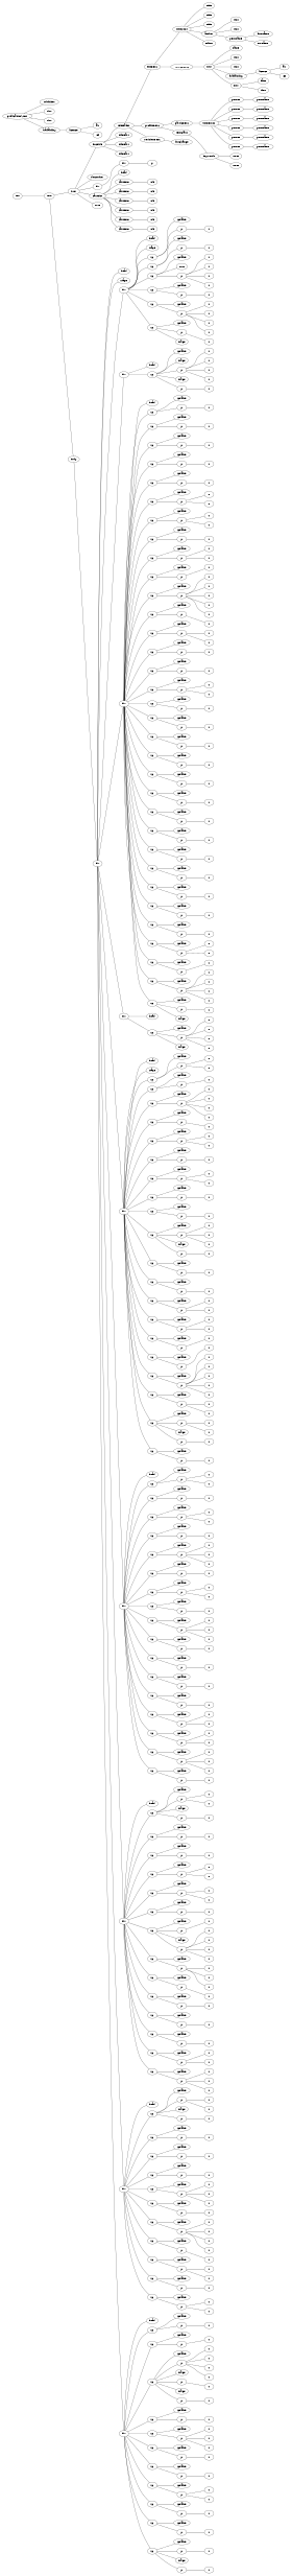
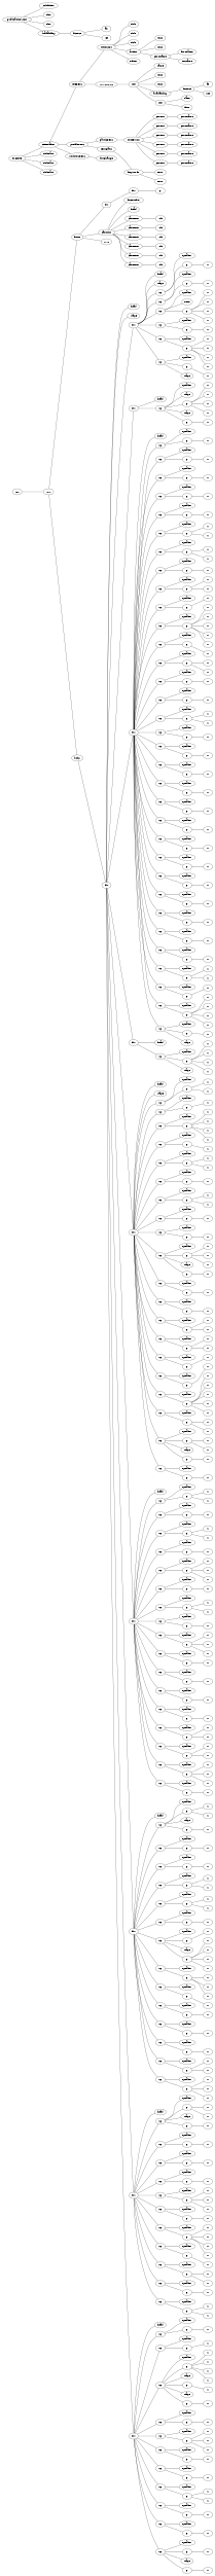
  graph {
    rankdir=LR
    n1 [label=TEI]
    n2 [label=text]
    n3 [label=teiHeader]
    n4 [label=fileDesc]
    n5 [label=profileDesc]
    n6 [label=revisionDesc]
    n7 [label=front]
    n8 [label=body]
    n9 [label=titleStmt]
    n10 [label=sourceDesc]
    n11 [label=particDesc]
    n12 [label=textClass]
    n13 [label=listChange]
    n14 [label=title]
    n15 [label=title]
    n16 [label=title]
    n17 [label=author]
    n18 [label=editor]
    n19 [label=publicationStmt]
    n20 [label=publisher]
    n21 [label=idno]
    n22 [label=idno]
    n23 [label=availability]
    n24 [label=bibl]
    n25 [label=idno]
    n26 [label=idno]
    n27 [label=persName]
    n28 [label=forename]
    n29 [label=surname]
    n30 [label=licence]
    n31 [label=ab]
    n32 [label=ref]
    n33 [label=name]
    n34 [label=idno]
    n35 [label=idno]
    n36 [label=availability]
    n37 [label=bibl]
    n38 [label=licence]
    n39 [label=date]
    n40 [label=idno]
    n41 [label=ab]
    n42 [label=ref]
    n43 [label=listPerson]
    n44 [label=keywords]
    n45 [label=person]
    n46 [label=person]
    n47 [label=person]
    n48 [label=person]
    n49 [label=person]
    n50 [label=person]
    n51 [label=persName]
    n52 [label=persName]
    n53 [label=persName]
    n54 [label=persName]
    n55 [label=persName]
    n56 [label=persName]
    n57 [label=term]
    n58 [label=term]
    n59 [label=docTitle]
    n60 [label=docAuthor]
    n61 [label=div]
    n62 [label=castList]
    n63 [label=note]
    n64 [label=div]
    n65 [label=titlePart]
    n66 [label=titlePart]
    n67 [label=titlePart]
    n68 [label=div]
    n69 [label=head]
    n70 [label=castItem]
    n71 [label=castItem]
    n72 [label=castItem]
    n73 [label=castItem]
    n74 [label=castItem]
    n75 [label=castItem]
    n76 [label=p]
    n77 [label=role]
    n78 [label=role]
    n79 [label=role]
    n80 [label=role]
    n81 [label=role]
    n82 [label=role]
    n83 [label=head]
    n84 [label=stage]
    n85 [label=div]
    n86 [label=div]
    n87 [label=div]
    n88 [label=div]
    n89 [label=div]
    n90 [label=div]
    n91 [label=div]
    n92 [label=div]
    n93 [label=div]
    n94 [label=head]
    n95 [label=stage]
    n96 [label=sp]
    n97 [label=sp]
    n98 [label=sp]
    n99 [label=sp]
    n100 [label=sp]
    n101 [label=sp]
    n102 [label=head]
    n103 [label=sp]
    n104 [label=head]
    n105 [label=sp]
    n106 [label=sp]
    n107 [label=sp]
    n108 [label=sp]
    n109 [label=sp]
    n110 [label=sp]
    n111 [label=sp]
    n112 [label=sp]
    n113 [label=sp]
    n114 [label=sp]
    n115 [label=sp]
    n116 [label=sp]
    n117 [label=sp]
    n118 [label=sp]
    n119 [label=sp]
    n120 [label=sp]
    n121 [label=sp]
    n122 [label=sp]
    n123 [label=sp]
    n124 [label=sp]
    n125 [label=sp]
    n126 [label=sp]
    n127 [label=sp]
    n128 [label=sp]
    n129 [label=sp]
    n130 [label=sp]
    n131 [label=sp]
    n132 [label=sp]
    n133 [label=sp]
    n134 [label=sp]
    n135 [label=sp]
    n136 [label=sp]
    n137 [label=sp]
    n138 [label=head]
    n139 [label=sp]
    n140 [label=head]
    n141 [label=stage]
    n142 [label=sp]
    n143 [label=sp]
    n144 [label=sp]
    n145 [label=sp]
    n146 [label=sp]
    n147 [label=sp]
    n148 [label=sp]
    n149 [label=sp]
    n150 [label=sp]
    n151 [label=sp]
    n152 [label=sp]
    n153 [label=sp]
    n154 [label=sp]
    n155 [label=sp]
    n156 [label=sp]
    n157 [label=sp]
    n158 [label=sp]
    n159 [label=sp]
    n160 [label=sp]
    n161 [label=sp]
    n162 [label=head]
    n163 [label=sp]
    n164 [label=sp]
    n165 [label=sp]
    n166 [label=sp]
    n167 [label=sp]
    n168 [label=sp]
    n169 [label=sp]
    n170 [label=sp]
    n171 [label=sp]
    n172 [label=sp]
    n173 [label=sp]
    n174 [label=sp]
    n175 [label=sp]
    n176 [label=sp]
    n177 [label=sp]
    n178 [label=sp]
    n179 [label=sp]
    n180 [label=head]
    n181 [label=sp]
    n182 [label=sp]
    n183 [label=sp]
    n184 [label=sp]
    n185 [label=sp]
    n186 [label=sp]
    n187 [label=sp]
    n188 [label=sp]
    n189 [label=sp]
    n190 [label=sp]
    n191 [label=sp]
    n192 [label=sp]
    n193 [label=sp]
    n194 [label=sp]
    n195 [label=head]
    n196 [label=sp]
    n197 [label=sp]
    n198 [label=sp]
    n199 [label=sp]
    n200 [label=sp]
    n201 [label=sp]
    n202 [label=sp]
    n203 [label=sp]
    n204 [label=sp]
    n205 [label=sp]
    n206 [label=sp]
    n207 [label=head]
    n208 [label=sp]
    n209 [label=sp]
    n210 [label=sp]
    n211 [label=sp]
    n212 [label=sp]
    n213 [label=sp]
    n214 [label=sp]
    n215 [label=sp]
    n216 [label=sp]
    n217 [label=sp]
    n218 [label=sp]
    n219 [label=speaker]
    n220 [label=p]
    n221 [label=speaker]
    n222 [label=p]
    n223 [label=speaker]
    n224 [label=note]
    n225 [label=p]
    n226 [label=speaker]
    n227 [label=p]
    n228 [label=speaker]
    n229 [label=p]
    n230 [label=speaker]
    n231 [label=p]
    n232 [label=stage]
    n233 [label=s]
    n234 [label=s]
    n235 [label=s]
    n236 [label=s]
    n237 [label=s]
    n238 [label=s]
    n239 [label=s]
    n240 [label=s]
    n241 [label=s]
    n242 [label=s]
    n243 [label=s]
    n244 [label=s]
    n245 [label=speaker]
    n246 [label=stage]
    n247 [label=p]
    n248 [label=stage]
    n249 [label=p]
    n250 [label=s]
    n251 [label=s]
    n252 [label=s]
    n253 [label=s]
    n254 [label=s]
    n255 [label=speaker]
    n256 [label=p]
    n257 [label=speaker]
    n258 [label=p]
    n259 [label=speaker]
    n260 [label=p]
    n261 [label=speaker]
    n262 [label=p]
    n263 [label=speaker]
    n264 [label=p]
    n265 [label=speaker]
    n266 [label=p]
    n267 [label=speaker]
    n268 [label=p]
    n269 [label=speaker]
    n270 [label=p]
    n271 [label=speaker]
    n272 [label=p]
    n273 [label=speaker]
    n274 [label=p]
    n275 [label=speaker]
    n276 [label=p]
    n277 [label=speaker]
    n278 [label=p]
    n279 [label=speaker]
    n280 [label=p]
    n281 [label=speaker]
    n282 [label=p]
    n283 [label=speaker]
    n284 [label=p]
    n285 [label=speaker]
    n286 [label=p]
    n287 [label=speaker]
    n288 [label=p]
    n289 [label=speaker]
    n290 [label=p]
    n291 [label=speaker]
    n292 [label=p]
    n293 [label=speaker]
    n294 [label=p]
    n295 [label=speaker]
    n296 [label=p]
    n297 [label=speaker]
    n298 [label=p]
    n299 [label=speaker]
    n300 [label=p]
    n301 [label=speaker]
    n302 [label=p]
    n303 [label=speaker]
    n304 [label=p]
    n305 [label=speaker]
    n306 [label=p]
    n307 [label=speaker]
    n308 [label=p]
    n309 [label=speaker]
    n310 [label=p]
    n311 [label=speaker]
    n312 [label=p]
    n313 [label=speaker]
    n314 [label=p]
    n315 [label=speaker]
    n316 [label=p]
    n317 [label=speaker]
    n318 [label=p]
    n319 [label=speaker]
    n320 [label=p]
    n321 [label=stage]
    n322 [label=s]
    n323 [label=s]
    n324 [label=s]
    n325 [label=s]
    n326 [label=s]
    n327 [label=s]
    n328 [label=s]
    n329 [label=s]
    n330 [label=s]
    n331 [label=s]
    n332 [label=s]
    n333 [label=s]
    n334 [label=s]
    n335 [label=s]
    n336 [label=s]
    n337 [label=s]
    n338 [label=s]
    n339 [label=s]
    n340 [label=s]
    n341 [label=s]
    n342 [label=s]
    n343 [label=s]
    n344 [label=s]
    n345 [label=s]
    n346 [label=s]
    n347 [label=s]
    n348 [label=s]
    n349 [label=s]
    n350 [label=s]
    n351 [label=s]
    n352 [label=s]
    n353 [label=s]
    n354 [label=s]
    n355 [label=s]
    n356 [label=s]
    n357 [label=s]
    n358 [label=s]
    n359 [label=s]
    n360 [label=s]
    n361 [label=s]
    n362 [label=s]
    n363 [label=s]
    n364 [label=s]
    n365 [label=s]
    n366 [label=s]
    n367 [label=s]
    n368 [label=speaker]
    n369 [label=p]
    n370 [label=stage]
    n371 [label=s]
    n372 [label=s]
    n373 [label=s]
    n374 [label=s]
    n375 [label=speaker]
    n376 [label=p]
    n377 [label=speaker]
    n378 [label=p]
    n379 [label=speaker]
    n380 [label=p]
    n381 [label=speaker]
    n382 [label=p]
    n383 [label=speaker]
    n384 [label=p]
    n385 [label=speaker]
    n386 [label=p]
    n387 [label=speaker]
    n388 [label=p]
    n389 [label=speaker]
    n390 [label=p]
    n391 [label=speaker]
    n392 [label=p]
    n393 [label=speaker]
    n394 [label=p]
    n395 [label=stage]
    n396 [label=p]
    n397 [label=speaker]
    n398 [label=p]
    n399 [label=speaker]
    n400 [label=p]
    n401 [label=speaker]
    n402 [label=p]
    n403 [label=speaker]
    n404 [label=p]
    n405 [label=speaker]
    n406 [label=p]
    n407 [label=speaker]
    n408 [label=p]
    n409 [label=speaker]
    n410 [label=p]
    n411 [label=speaker]
    n412 [label=p]
    n413 [label=speaker]
    n414 [label=p]
    n415 [label=stage]
    n416 [label=p]
    n417 [label=speaker]
    n418 [label=p]
    n419 [label=s]
    n420 [label=s]
    n421 [label=s]
    n422 [label=s]
    n423 [label=s]
    n424 [label=s]
    n425 [label=s]
    n426 [label=s]
    n427 [label=s]
    n428 [label=s]
    n429 [label=s]
    n430 [label=s]
    n431 [label=s]
    n432 [label=s]
    n433 [label=s]
    n434 [label=s]
    n435 [label=s]
    n436 [label=s]
    n437 [label=s]
    n438 [label=s]
    n439 [label=s]
    n440 [label=s]
    n441 [label=s]
    n442 [label=s]
    n443 [label=s]
    n444 [label=s]
    n445 [label=s]
    n446 [label=s]
    n447 [label=s]
    n448 [label=s]
    n449 [label=s]
    n450 [label=s]
    n451 [label=s]
    n452 [label=s]
    n453 [label=s]
    n454 [label=s]
    n455 [label=s]
    n456 [label=s]
    n457 [label=speaker]
    n458 [label=p]
    n459 [label=speaker]
    n460 [label=p]
    n461 [label=speaker]
    n462 [label=p]
    n463 [label=speaker]
    n464 [label=p]
    n465 [label=speaker]
    n466 [label=p]
    n467 [label=speaker]
    n468 [label=p]
    n469 [label=speaker]
    n470 [label=p]
    n471 [label=speaker]
    n472 [label=p]
    n473 [label=speaker]
    n474 [label=p]
    n475 [label=speaker]
    n476 [label=p]
    n477 [label=speaker]
    n478 [label=p]
    n479 [label=speaker]
    n480 [label=p]
    n481 [label=speaker]
    n482 [label=p]
    n483 [label=speaker]
    n484 [label=p]
    n485 [label=speaker]
    n486 [label=p]
    n487 [label=speaker]
    n488 [label=p]
    n489 [label=speaker]
    n490 [label=p]
    n491 [label=s]
    n492 [label=s]
    n493 [label=s]
    n494 [label=s]
    n495 [label=s]
    n496 [label=s]
    n497 [label=s]
    n498 [label=s]
    n499 [label=s]
    n500 [label=s]
    n501 [label=s]
    n502 [label=s]
    n503 [label=s]
    n504 [label=s]
    n505 [label=s]
    n506 [label=s]
    n507 [label=s]
    n508 [label=s]
    n509 [label=s]
    n510 [label=s]
    n511 [label=s]
    n512 [label=s]
    n513 [label=s]
    n514 [label=s]
    n515 [label=s]
    n516 [label=s]
    n517 [label=s]
    n518 [label=s]
    n519 [label=speaker]
    n520 [label=p]
    n521 [label=stage]
    n522 [label=p]
    n523 [label=speaker]
    n524 [label=p]
    n525 [label=speaker]
    n526 [label=p]
    n527 [label=speaker]
    n528 [label=p]
    n529 [label=speaker]
    n530 [label=p]
    n531 [label=speaker]
    n532 [label=p]
    n533 [label=speaker]
    n534 [label=p]
    n535 [label=stage]
    n536 [label=p]
    n537 [label=speaker]
    n538 [label=p]
    n539 [label=speaker]
    n540 [label=p]
    n541 [label=speaker]
    n542 [label=p]
    n543 [label=speaker]
    n544 [label=p]
    n545 [label=speaker]
    n546 [label=p]
    n547 [label=speaker]
    n548 [label=p]
    n549 [label=speaker]
    n550 [label=p]
    n551 [label=s]
    n552 [label=s]
    n553 [label=s]
    n554 [label=s]
    n555 [label=s]
    n556 [label=s]
    n557 [label=s]
    n558 [label=s]
    n559 [label=s]
    n560 [label=s]
    n561 [label=s]
    n562 [label=s]
    n563 [label=s]
    n564 [label=s]
    n565 [label=s]
    n566 [label=s]
    n567 [label=s]
    n568 [label=s]
    n569 [label=s]
    n570 [label=s]
    n571 [label=s]
    n572 [label=s]
    n573 [label=s]
    n574 [label=s]
    n575 [label=s]
    n576 [label=s]
    n577 [label=s]
    n578 [label=speaker]
    n579 [label=p]
    n580 [label=stage]
    n581 [label=p]
    n582 [label=speaker]
    n583 [label=p]
    n584 [label=speaker]
    n585 [label=p]
    n586 [label=speaker]
    n587 [label=p]
    n588 [label=speaker]
    n589 [label=p]
    n590 [label=speaker]
    n591 [label=p]
    n592 [label=speaker]
    n593 [label=p]
    n594 [label=speaker]
    n595 [label=p]
    n596 [label=speaker]
    n597 [label=p]
    n598 [label=speaker]
    n599 [label=p]
    n600 [label=speaker]
    n601 [label=p]
    n602 [label=s]
    n603 [label=s]
    n604 [label=s]
    n605 [label=s]
    n606 [label=s]
    n607 [label=s]
    n608 [label=s]
    n609 [label=s]
    n610 [label=s]
    n611 [label=s]
    n612 [label=s]
    n613 [label=s]
    n614 [label=s]
    n615 [label=s]
    n616 [label=s]
    n617 [label=s]
    n618 [label=s]
    n619 [label=s]
    n620 [label=s]
    n621 [label=s]
    n622 [label=speaker]
    n623 [label=p]
    n624 [label=speaker]
    n625 [label=p]
    n626 [label=speaker]
    n627 [label=p]
    n628 [label=stage]
    n629 [label=p]
    n630 [label=stage]
    n631 [label=p]
    n632 [label=speaker]
    n633 [label=p]
    n634 [label=speaker]
    n635 [label=p]
    n636 [label=speaker]
    n637 [label=p]
    n638 [label=speaker]
    n639 [label=p]
    n640 [label=speaker]
    n641 [label=p]
    n642 [label=speaker]
    n643 [label=p]
    n644 [label=speaker]
    n645 [label=p]
    n646 [label=speaker]
    n647 [label=p]
    n648 [label=stage]
    n649 [label=p]
    n650 [label=s]
    n651 [label=s]
    n652 [label=s]
    n653 [label=s]
    n654 [label=s]
    n655 [label=s]
    n656 [label=s]
    n657 [label=s]
    n658 [label=s]
    n659 [label=s]
    n660 [label=s]
    n661 [label=s]
    n662 [label=s]
    n663 [label=s]
    n664 [label=s]
    n665 [label=s]
    n666 [label=s]
    n667 [label=s]
    n668 [label=s]
    n669 [label=s]
    n1 -- n2
    n2 -- n7
    n2 -- n8
    n3 -- n4
    n3 -- n5
    n3 -- n6
    n4 -- n9
    n4 -- n10
    n5 -- n11
    n5 -- n12
    n6 -- n13
-   n7 -- n59
-   n7 -- n60
+   n62 -- n60
    n7 -- n61
    n7 -- n62
    n7 -- n63
    n8 -- n64
    n9 -- n14
    n9 -- n15
    n9 -- n16
    n9 -- n17
    n9 -- n18
    n10 -- n24
    n11 -- n43
    n12 -- n44
    n17 -- n25
    n17 -- n26
    n17 -- n27
    n19 -- n20
    n19 -- n21
    n19 -- n22
    n19 -- n23
    n23 -- n30
    n24 -- n33
    n24 -- n34
    n24 -- n35
    n24 -- n36
    n24 -- n37
    n27 -- n28
    n27 -- n29
    n30 -- n31
    n30 -- n32
    n36 -- n38
    n37 -- n39
    n37 -- n40
    n38 -- n41
    n38 -- n42
    n43 -- n45
    n43 -- n46
    n43 -- n47
    n43 -- n48
    n43 -- n49
    n43 -- n50
    n44 -- n57
    n44 -- n58
    n45 -- n51
    n46 -- n52
    n47 -- n53
    n48 -- n54
    n49 -- n55
    n50 -- n56
    n59 -- n3
    n59 -- n65
    n59 -- n66
    n59 -- n67
    n61 -- n68
    n62 -- n69
    n62 -- n70
    n62 -- n71
    n62 -- n72
    n62 -- n73
    n62 -- n74
    n62 -- n75
    n64 -- n83
    n64 -- n84
    n64 -- n85
    n64 -- n86
    n64 -- n87
    n64 -- n88
    n64 -- n89
    n64 -- n90
    n64 -- n91
    n64 -- n92
    n64 -- n93
    n68 -- n76
    n70 -- n77
    n71 -- n78
    n72 -- n79
    n73 -- n80
    n74 -- n81
    n75 -- n82
    n85 -- n94
    n85 -- n95
    n85 -- n96
    n85 -- n97
    n85 -- n98
    n85 -- n99
    n85 -- n100
    n85 -- n101
    n86 -- n102
    n86 -- n103
    n87 -- n104
    n87 -- n105
    n87 -- n106
    n87 -- n107
    n87 -- n108
    n87 -- n109
    n87 -- n110
    n87 -- n111
    n87 -- n112
    n87 -- n113
    n87 -- n114
    n87 -- n115
    n87 -- n116
    n87 -- n117
    n87 -- n118
    n87 -- n119
    n87 -- n120
    n87 -- n121
    n87 -- n122
    n87 -- n123
    n87 -- n124
    n87 -- n125
    n87 -- n126
    n87 -- n127
    n87 -- n128
    n87 -- n129
    n87 -- n130
    n87 -- n131
    n87 -- n132
    n87 -- n133
    n87 -- n134
    n87 -- n135
    n87 -- n136
    n87 -- n137
    n88 -- n138
    n88 -- n139
    n89 -- n140
    n89 -- n141
    n89 -- n142
    n89 -- n143
    n89 -- n144
    n89 -- n145
    n89 -- n146
    n89 -- n147
    n89 -- n148
    n89 -- n149
    n89 -- n150
    n89 -- n151
    n89 -- n152
    n89 -- n153
    n89 -- n154
    n89 -- n155
    n89 -- n156
    n89 -- n157
    n89 -- n158
    n89 -- n159
    n89 -- n160
    n89 -- n161
    n90 -- n162
    n90 -- n163
    n90 -- n164
    n90 -- n165
    n90 -- n166
    n90 -- n167
    n90 -- n168
    n90 -- n169
    n90 -- n170
    n90 -- n171
    n90 -- n172
    n90 -- n173
    n90 -- n174
    n90 -- n175
    n90 -- n176
    n90 -- n177
    n90 -- n178
    n90 -- n179
    n91 -- n180
    n91 -- n181
    n91 -- n182
    n91 -- n183
    n91 -- n184
    n91 -- n185
    n91 -- n186
    n91 -- n187
    n91 -- n188
    n91 -- n189
    n91 -- n190
    n91 -- n191
    n91 -- n192
    n91 -- n193
    n91 -- n194
    n92 -- n195
    n92 -- n196
    n92 -- n197
    n92 -- n198
    n92 -- n199
    n92 -- n200
    n92 -- n201
    n92 -- n202
    n92 -- n203
    n92 -- n204
    n92 -- n205
    n92 -- n206
    n93 -- n207
    n93 -- n208
    n93 -- n209
    n93 -- n210
    n93 -- n211
    n93 -- n212
    n93 -- n213
    n93 -- n214
    n93 -- n215
    n93 -- n216
    n93 -- n217
    n93 -- n218
    n96 -- n219
    n96 -- n220
    n97 -- n221
    n97 -- n222
    n98 -- n223
    n98 -- n224
    n98 -- n225
    n99 -- n226
    n99 -- n227
    n100 -- n228
    n100 -- n229
    n101 -- n230
    n101 -- n231
    n101 -- n232
    n103 -- n245
    n103 -- n246
    n103 -- n247
    n103 -- n248
    n103 -- n249
    n105 -- n255
    n105 -- n256
    n106 -- n257
    n106 -- n258
    n107 -- n259
    n107 -- n260
    n108 -- n261
    n108 -- n262
    n109 -- n263
    n109 -- n264
    n110 -- n265
    n110 -- n266
    n111 -- n267
    n111 -- n268
    n112 -- n269
    n112 -- n270
    n113 -- n271
    n113 -- n272
    n114 -- n273
    n114 -- n274
    n115 -- n275
    n115 -- n276
    n116 -- n277
    n116 -- n278
    n117 -- n279
    n117 -- n280
    n118 -- n281
    n118 -- n282
    n119 -- n283
    n119 -- n284
    n120 -- n285
    n120 -- n286
    n121 -- n287
    n121 -- n288
    n122 -- n289
    n122 -- n290
    n123 -- n291
    n123 -- n292
    n124 -- n293
    n124 -- n294
    n125 -- n295
    n125 -- n296
    n126 -- n297
    n126 -- n298
    n127 -- n299
    n127 -- n300
    n128 -- n301
    n128 -- n302
    n129 -- n303
    n129 -- n304
    n130 -- n305
    n130 -- n306
    n131 -- n307
    n131 -- n308
    n132 -- n309
    n132 -- n310
    n133 -- n311
    n133 -- n312
    n134 -- n313
    n134 -- n314
    n135 -- n315
    n135 -- n316
    n136 -- n317
    n136 -- n318
    n137 -- n319
    n137 -- n320
    n137 -- n321
    n139 -- n368
    n139 -- n369
    n139 -- n370
    n142 -- n375
    n142 -- n376
    n143 -- n377
    n143 -- n378
    n144 -- n379
    n144 -- n380
    n145 -- n381
    n145 -- n382
    n146 -- n383
    n146 -- n384
    n147 -- n385
    n147 -- n386
    n148 -- n387
    n148 -- n388
    n149 -- n389
    n149 -- n390
    n150 -- n391
    n150 -- n392
    n151 -- n393
    n151 -- n394
    n151 -- n395
    n151 -- n396
    n152 -- n397
    n152 -- n398
    n153 -- n399
    n153 -- n400
    n154 -- n401
    n154 -- n402
    n155 -- n403
    n155 -- n404
    n156 -- n405
    n156 -- n406
    n157 -- n407
    n157 -- n408
    n158 -- n409
    n158 -- n410
    n159 -- n411
    n159 -- n412
    n160 -- n413
    n160 -- n414
    n160 -- n415
    n160 -- n416
    n161 -- n417
    n161 -- n418
    n163 -- n457
    n163 -- n458
    n164 -- n459
    n164 -- n460
    n165 -- n461
    n165 -- n462
    n166 -- n463
    n166 -- n464
    n167 -- n465
    n167 -- n466
    n168 -- n467
    n168 -- n468
    n169 -- n469
    n169 -- n470
    n170 -- n471
    n170 -- n472
    n171 -- n473
    n171 -- n474
    n172 -- n475
    n172 -- n476
    n173 -- n477
    n173 -- n478
    n174 -- n479
    n174 -- n480
    n175 -- n481
    n175 -- n482
    n176 -- n483
    n176 -- n484
    n177 -- n485
    n177 -- n486
    n178 -- n487
    n178 -- n488
    n179 -- n489
    n179 -- n490
    n181 -- n519
    n181 -- n520
    n181 -- n521
    n181 -- n522
    n182 -- n523
    n182 -- n524
    n183 -- n525
    n183 -- n526
    n184 -- n527
    n184 -- n528
    n185 -- n529
    n185 -- n530
    n186 -- n531
    n186 -- n532
    n187 -- n533
    n187 -- n534
    n187 -- n535
    n187 -- n536
    n188 -- n537
    n188 -- n538
    n189 -- n539
    n189 -- n540
    n190 -- n541
    n190 -- n542
    n191 -- n543
    n191 -- n544
    n192 -- n545
    n192 -- n546
    n193 -- n547
    n193 -- n548
    n194 -- n549
    n194 -- n550
    n196 -- n578
    n196 -- n579
    n196 -- n580
    n196 -- n581
    n197 -- n582
    n197 -- n583
    n198 -- n584
    n198 -- n585
    n199 -- n586
    n199 -- n587
    n200 -- n588
    n200 -- n589
    n201 -- n590
    n201 -- n591
    n202 -- n592
    n202 -- n593
    n203 -- n594
    n203 -- n595
    n204 -- n596
    n204 -- n597
    n205 -- n598
    n205 -- n599
    n206 -- n600
    n206 -- n601
    n208 -- n622
    n208 -- n623
    n209 -- n624
    n209 -- n625
    n210 -- n626
    n210 -- n627
    n210 -- n628
    n210 -- n629
    n210 -- n630
    n210 -- n631
    n211 -- n632
    n211 -- n633
    n212 -- n634
    n212 -- n635
    n213 -- n636
    n213 -- n637
    n214 -- n638
    n214 -- n639
    n215 -- n640
    n215 -- n641
    n216 -- n642
    n216 -- n643
    n217 -- n644
    n217 -- n645
    n218 -- n646
    n218 -- n647
    n218 -- n648
    n218 -- n649
    n220 -- n233
    n222 -- n234
    n225 -- n235
    n225 -- n236
    n225 -- n237
    n225 -- n238
    n227 -- n239
    n229 -- n240
    n229 -- n241
    n229 -- n242
    n229 -- n243
    n231 -- n244
    n247 -- n250
    n247 -- n251
    n247 -- n252
    n247 -- n253
    n249 -- n254
    n256 -- n322
    n258 -- n323
    n260 -- n324
    n262 -- n325
    n264 -- n326
    n266 -- n327
    n266 -- n328
    n268 -- n329
    n268 -- n330
    n270 -- n331
    n272 -- n332
    n272 -- n333
    n274 -- n334
    n276 -- n335
    n276 -- n336
    n276 -- n337
    n276 -- n338
    n276 -- n339
    n278 -- n340
    n280 -- n341
    n280 -- n342
    n282 -- n343
    n284 -- n344
    n286 -- n345
    n286 -- n346
    n288 -- n347
    n290 -- n348
    n292 -- n349
    n294 -- n350
    n296 -- n351
    n298 -- n352
    n300 -- n353
    n302 -- n354
    n304 -- n355
    n306 -- n356
    n308 -- n357
    n310 -- n358
    n312 -- n359
    n314 -- n360
    n314 -- n361
    n316 -- n362
    n318 -- n363
    n318 -- n364
    n318 -- n365
    n318 -- n366
    n320 -- n367
    n369 -- n371
    n369 -- n372
    n369 -- n373
    n369 -- n374
    n376 -- n419
    n376 -- n420
    n378 -- n421
    n380 -- n422
    n380 -- n423
    n380 -- n424
    n380 -- n425
    n382 -- n426
    n384 -- n427
    n384 -- n428
    n386 -- n429
    n388 -- n430
    n388 -- n431
    n390 -- n432
    n392 -- n433
    n394 -- n434
    n394 -- n435
    n394 -- n436
    n396 -- n437
    n398 -- n438
    n400 -- n439
    n402 -- n440
    n402 -- n441
    n404 -- n442
    n404 -- n443
    n406 -- n444
    n408 -- n445
    n410 -- n446
    n410 -- n447
    n410 -- n448
    n410 -- n449
    n410 -- n450
    n412 -- n451
    n412 -- n452
    n414 -- n453
    n414 -- n454
    n416 -- n455
    n418 -- n456
    n458 -- n491
    n458 -- n492
    n460 -- n493
    n462 -- n494
    n462 -- n495
    n464 -- n496
    n466 -- n497
    n466 -- n498
    n466 -- n499
    n468 -- n500
    n470 -- n501
    n470 -- n502
    n472 -- n503
    n474 -- n504
    n474 -- n505
    n474 -- n506
    n476 -- n507
    n478 -- n508
    n480 -- n509
    n482 -- n510
    n484 -- n511
    n484 -- n512
    n486 -- n513
    n486 -- n514
    n488 -- n515
    n488 -- n516
    n488 -- n517
    n490 -- n518
    n520 -- n551
    n520 -- n552
    n522 -- n553
    n524 -- n554
    n526 -- n555
    n528 -- n556
    n528 -- n557
    n530 -- n558
    n530 -- n559
    n532 -- n560
    n534 -- n561
    n536 -- n562
    n536 -- n563
    n536 -- n564
    n536 -- n565
    n538 -- n566
    n538 -- n567
    n538 -- n568
    n540 -- n569
    n542 -- n570
    n544 -- n571
    n546 -- n572
    n548 -- n573
    n548 -- n574
    n550 -- n575
    n550 -- n576
    n550 -- n577
    n579 -- n602
    n579 -- n603
    n581 -- n604
    n583 -- n605
    n585 -- n606
    n587 -- n607
    n589 -- n608
    n589 -- n609
    n589 -- n610
    n591 -- n611
    n593 -- n612
    n593 -- n613
    n593 -- n614
    n593 -- n615
    n595 -- n616
    n597 -- n617
    n597 -- n618
    n599 -- n619
    n601 -- n620
    n601 -- n621
    n623 -- n650
    n625 -- n651
    n627 -- n652
    n627 -- n653
    n627 -- n654
    n627 -- n655
    n629 -- n656
    n631 -- n657
    n633 -- n658
    n635 -- n659
    n635 -- n660
    n635 -- n661
    n637 -- n662
    n639 -- n663
    n641 -- n664
    n641 -- n665
    n643 -- n666
    n645 -- n667
    n647 -- n668
    n649 -- n669
  }
